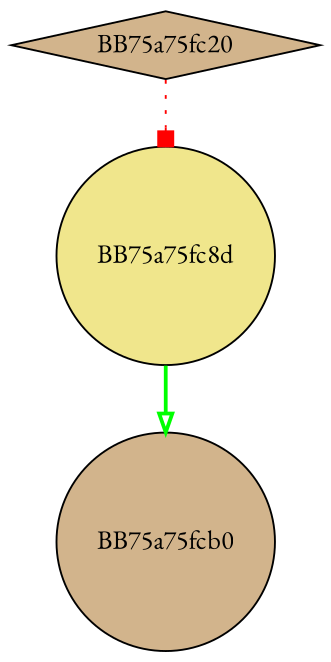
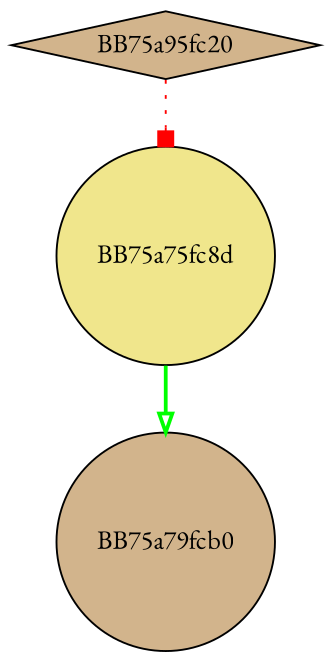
  digraph {
    fontname="EB Garamond"
    splines=ortho
    node [fillcolor=tan fontname="EB Garamond" shape=circle style=filled]
    edge [fontname="EB Garamond"]
-   BB75a75fc20 [shape=diamond]
+   BB75a75fc20 [shape=diamond label=BB75a95fc20]
    BB75a75fc8d [fillcolor=khaki]
-   BB75a75fcb0
+   BB75a75fcb0 [label=BB75a79fcb0]
    BB75a75fc20 -> BB75a75fc8d [arrowhead=box color=red style=dotted]
    BB75a75fc8d -> BB75a75fcb0 [arrowhead=onormal color=green style=bold]
  }
